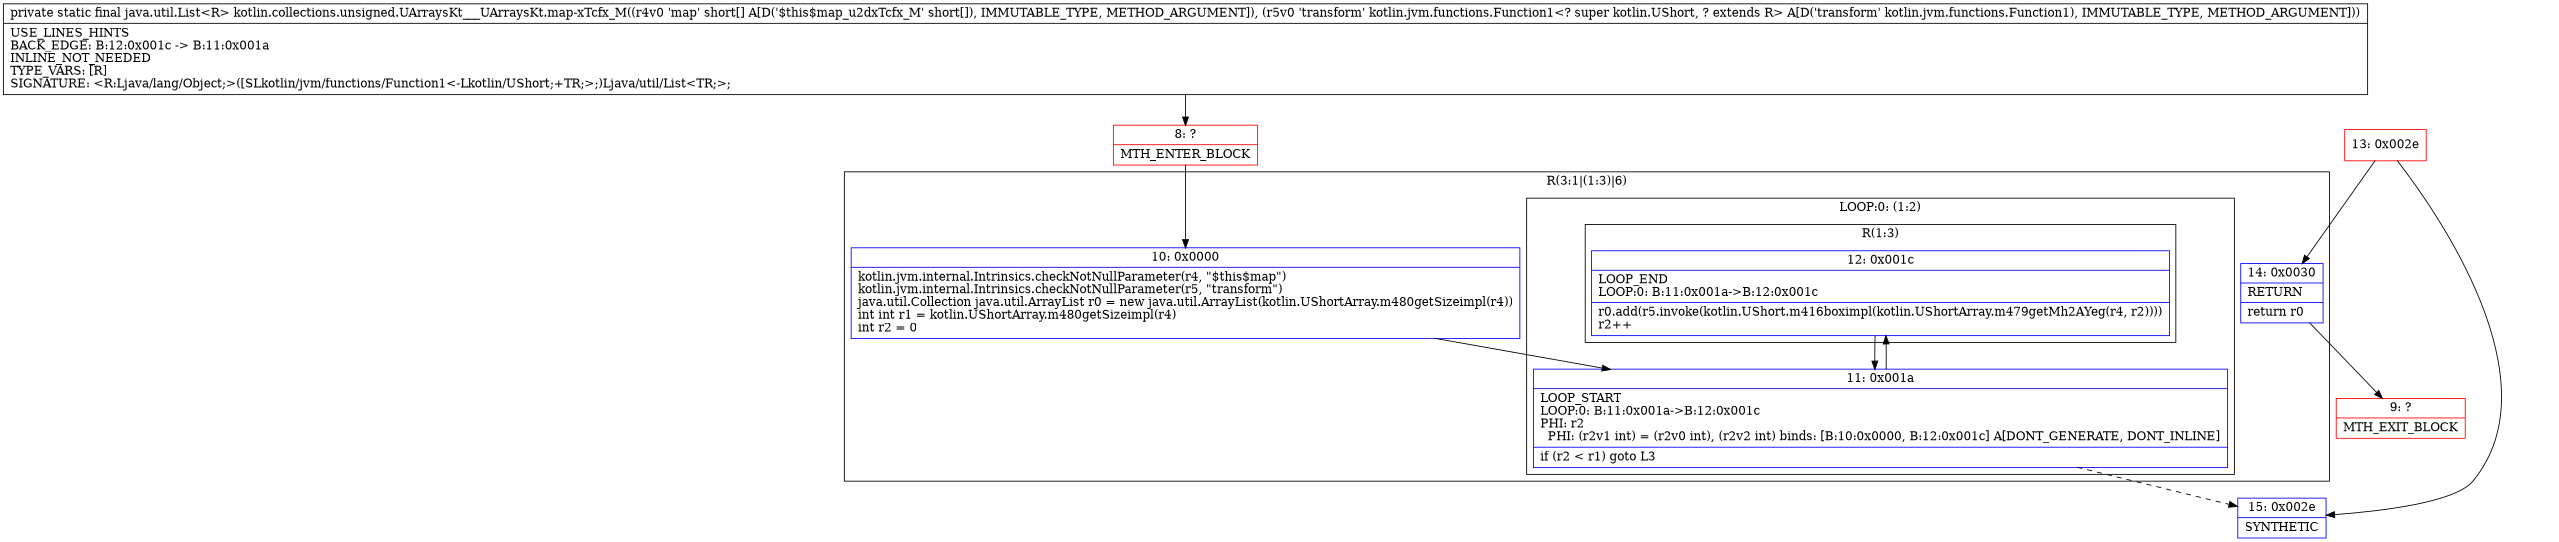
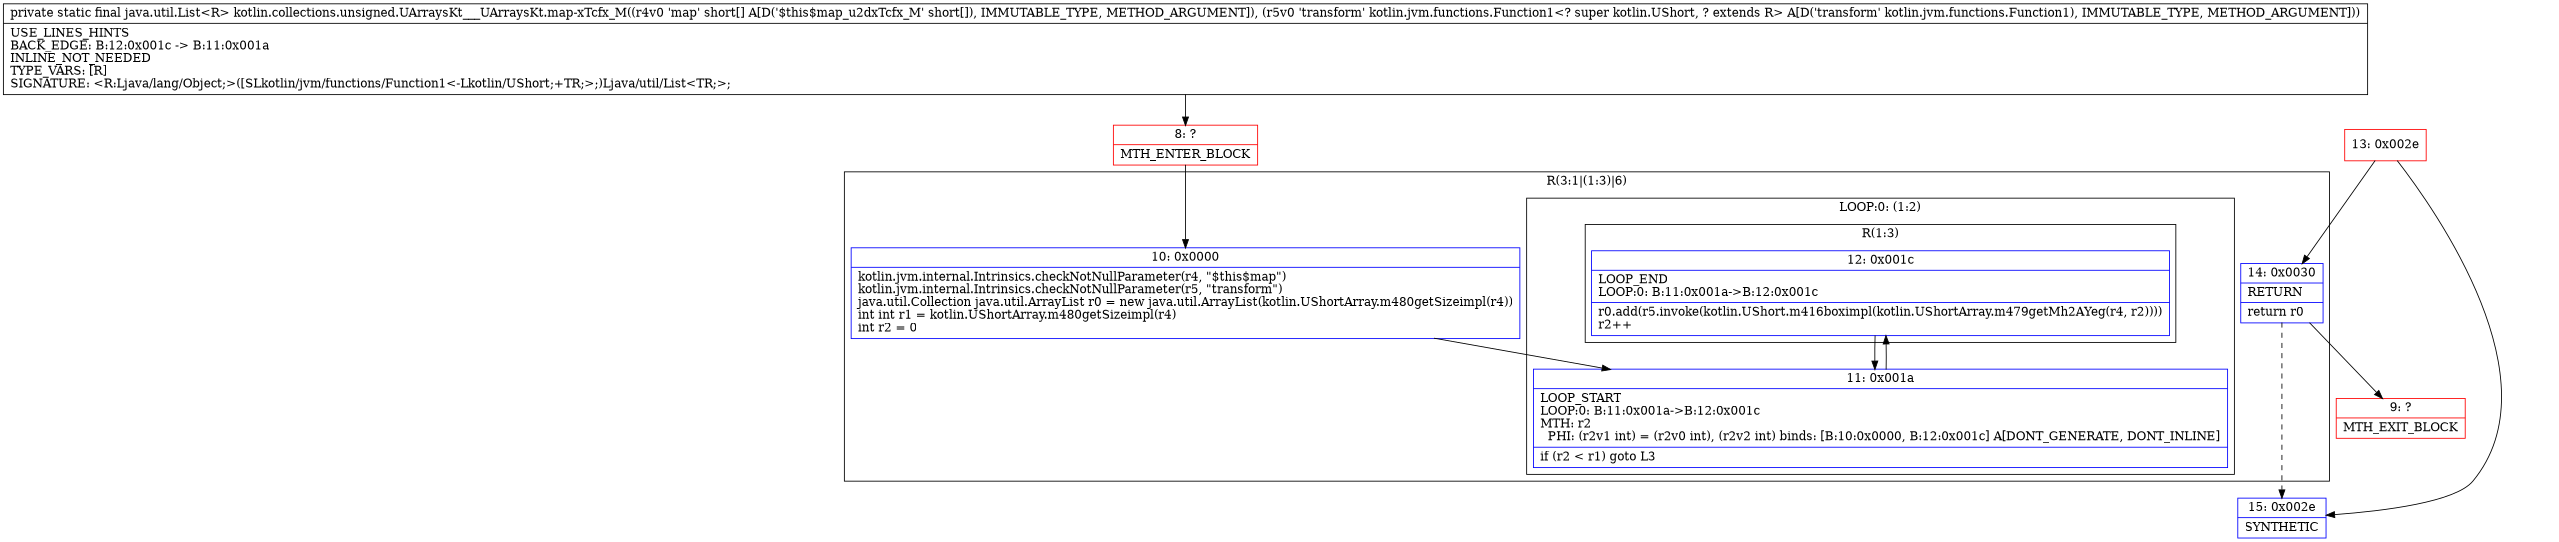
  digraph {
    node [color=blue shape=record]
    n1 [label="{12\:\ 0x001c|LOOP_END\lLOOP:0: B:11:0x001a\-\>B:12:0x001c\l|r0.add(r5.invoke(kotlin.UShort.m416boximpl(kotlin.UShortArray.m479getMh2AYeg(r4, r2))))\lr2++\l}"]
-   n2 [label="{11\:\ 0x001a|LOOP_START\lLOOP:0: B:11:0x001a\-\>B:12:0x001c\lPHI: r2 \l  PHI: (r2v1 int) = (r2v0 int), (r2v2 int) binds: [B:10:0x0000, B:12:0x001c] A[DONT_GENERATE, DONT_INLINE]\l|if (r2 \< r1) goto L3\l}"]
+   n2 [label="{11\:\ 0x001a|LOOP_START\lLOOP:0: B:11:0x001a\-\>B:12:0x001c\lMTH: r2 \l  PHI: (r2v1 int) = (r2v0 int), (r2v2 int) binds: [B:10:0x0000, B:12:0x001c] A[DONT_GENERATE, DONT_INLINE]\l|if (r2 \< r1) goto L3\l}"]
    n3 [label="{10\:\ 0x0000|kotlin.jvm.internal.Intrinsics.checkNotNullParameter(r4, \"$this$map\")\lkotlin.jvm.internal.Intrinsics.checkNotNullParameter(r5, \"transform\")\ljava.util.Collection java.util.ArrayList r0 = new java.util.ArrayList(kotlin.UShortArray.m480getSizeimpl(r4))\lint int r1 = kotlin.UShortArray.m480getSizeimpl(r4)\lint r2 = 0\l}"]
    n4 [label="{14\:\ 0x0030|RETURN\l|return r0\l}"]
    n5 [label="{15\:\ 0x002e|SYNTHETIC\l}"]
    n6 [color=red label="{9\:\ ?|MTH_EXIT_BLOCK\l}"]
    n7 [color=red label="{8\:\ ?|MTH_ENTER_BLOCK\l}"]
    n8 [color=red label="{13\:\ 0x002e}"]
    n9 [label="{private static final java.util.List\<R\> kotlin.collections.unsigned.UArraysKt___UArraysKt.map\-xTcfx_M((r4v0 'map' short[] A[D('$this$map_u2dxTcfx_M' short[]), IMMUTABLE_TYPE, METHOD_ARGUMENT]), (r5v0 'transform' kotlin.jvm.functions.Function1\<? super kotlin.UShort, ? extends R\> A[D('transform' kotlin.jvm.functions.Function1), IMMUTABLE_TYPE, METHOD_ARGUMENT]))  | USE_LINES_HINTS\lBACK_EDGE: B:12:0x001c \-\> B:11:0x001a\lINLINE_NOT_NEEDED\lTYPE_VARS: [R]\lSIGNATURE: \<R:Ljava\/lang\/Object;\>([SLkotlin\/jvm\/functions\/Function1\<\-Lkotlin\/UShort;+TR;\>;)Ljava\/util\/List\<TR;\>;\l}" color=""]
    subgraph cluster_1 {
      label="R(3:1|(1:3)|6)"
      n3
      n4
      subgraph cluster_2 {
        label="LOOP:0: (1:2)"
        n2
        subgraph cluster_3 {
          label="R(1:3)"
          n1
        }
      }
    }
    n1 -> n2
    n2 -> n1
-   n2 -> n5 [style=dashed]
+   n4 -> n5 [style=dashed]
    n3 -> n2
    n4 -> n6
    n7 -> n3
    n8 -> n4
    n8 -> n5
    n9 -> n7
  }
